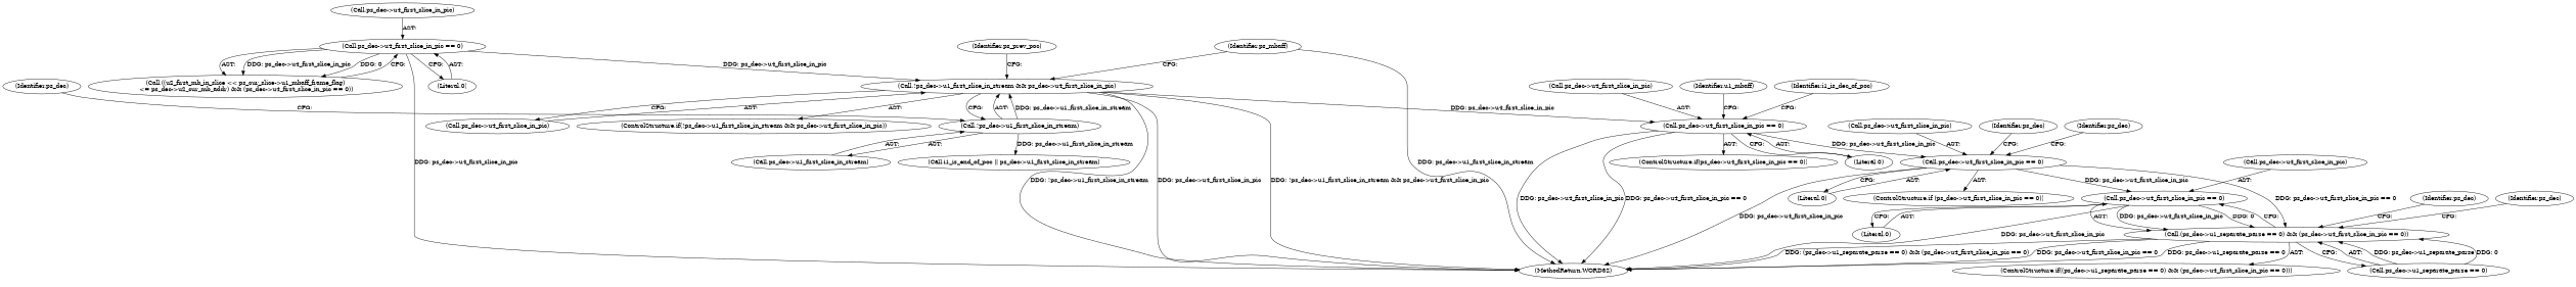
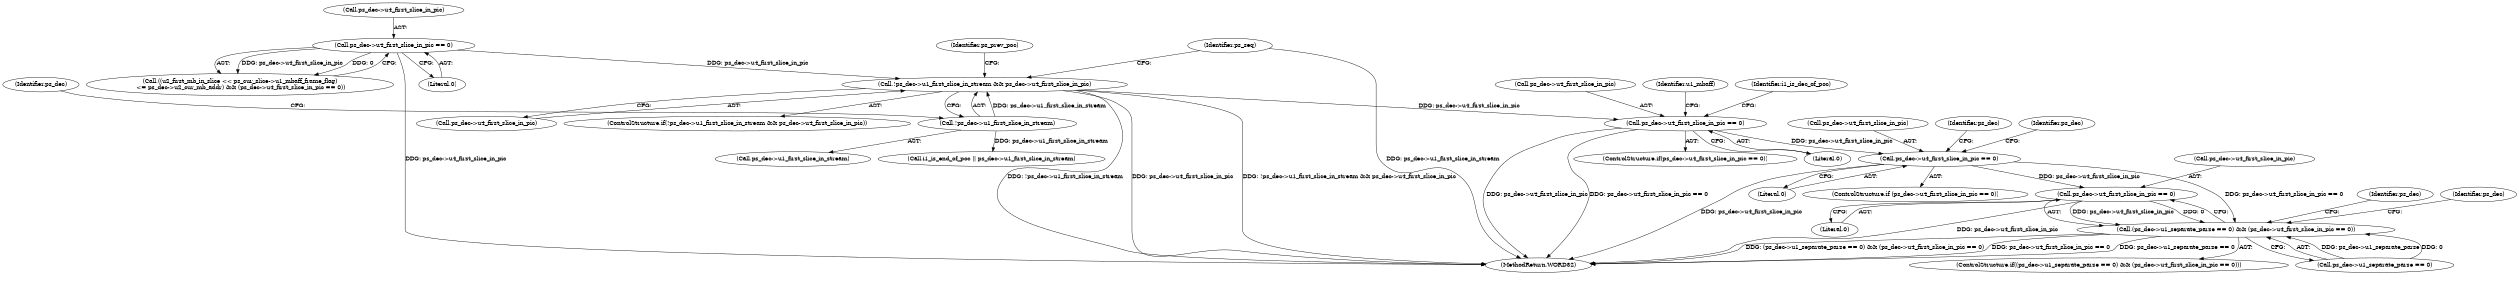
  digraph {
    n1 [label="(Call,ps_dec->u4_first_slice_in_pic == 0)"]
    n2 [label="(Call,(ps_dec->u1_separate_parse == 0) && (ps_dec->u4_first_slice_in_pic == 0))"]
    n3 [label="(Literal,0)"]
    n4 [label="(MethodReturn,WORD32)"]
    n5 [label="(ControlStructure,if((ps_dec->u1_separate_parse == 0) && (ps_dec->u4_first_slice_in_pic == 0)))"]
    n6 [label="(Call,ps_dec->u1_separate_parse == 0)"]
    n7 [label="(Call,ps_dec->u4_first_slice_in_pic == 0)"]
    n8 [label="(Literal,0)"]
    n9 [label="(ControlStructure,if (ps_dec->u4_first_slice_in_pic == 0))"]
    n10 [label="(Call,ps_dec->u4_first_slice_in_pic == 0)"]
    n11 [label="(ControlStructure,if(ps_dec->u4_first_slice_in_pic == 0))"]
    n12 [label="(Literal,0)"]
    n13 [label="(Call,!ps_dec->u1_first_slice_in_stream && ps_dec->u4_first_slice_in_pic)"]
    n14 [label="(Call,!ps_dec->u1_first_slice_in_stream)"]
    n15 [label="(Call,ps_dec->u4_first_slice_in_pic)"]
    n16 [label="(ControlStructure,if(!ps_dec->u1_first_slice_in_stream && ps_dec->u4_first_slice_in_pic))"]
    n17 [label="(Call,i1_is_end_of_poc || ps_dec->u1_first_slice_in_stream)"]
    n18 [label="(Call,ps_dec->u1_first_slice_in_stream)"]
    n19 [label="(Call,ps_dec->u4_first_slice_in_pic == 0)"]
    n20 [label="(Literal,0)"]
    n21 [label="(Call,((u2_first_mb_in_slice << ps_cur_slice->u1_mbaff_frame_flag)\n <= ps_dec->u2_cur_mb_addr) && (ps_dec->u4_first_slice_in_pic == 0))"]
    n22 [label="(Identifier,ps_prev_poc)"]
    n23 [label="(Call,ps_dec->u4_first_slice_in_pic)"]
    n24 [label="(Call,ps_dec->u4_first_slice_in_pic)"]
    n25 [label="(Call,ps_dec->u4_first_slice_in_pic)"]
    n26 [label="(Identifier,ps_dec)"]
-   n27 [label="(Identifier,ps_mbaff)"]
+   n27 [label="(Identifier,ps_seq)"]
    n28 [label="(Identifier,ps_dec)"]
    n29 [label="(Call,ps_dec->u4_first_slice_in_pic)"]
    n30 [label="(Identifier,ps_dec)"]
    n31 [label="(Identifier,ps_dec)"]
    n32 [label="(Identifier,u1_mbaff)"]
    n33 [label="(Identifier,ps_dec)"]
    n34 [label="(Identifier,i1_is_dec_of_poc)"]
    n1 -> n2 [label="AST: "]
    n1 -> n2 [label="DDG: ps_dec->u4_first_slice_in_pic"]
    n1 -> n2 [label="DDG: 0"]
    n1 -> n3 [label="CFG: "]
    n1 -> n4 [label="DDG: ps_dec->u4_first_slice_in_pic"]
    n2 -> n1 [label="CFG: "]
    n2 -> n4 [label="DDG: ps_dec->u1_separate_parse == 0"]
    n2 -> n4 [label="DDG: (ps_dec->u1_separate_parse == 0) && (ps_dec->u4_first_slice_in_pic == 0)"]
    n2 -> n4 [label="DDG: ps_dec->u4_first_slice_in_pic == 0"]
    n2 -> n5 [label="AST: "]
    n2 -> n6 [label="CFG: "]
    n3 -> n1 [label="AST: "]
    n6 -> n2 [label="AST: "]
    n6 -> n2 [label="DDG: ps_dec->u1_separate_parse"]
    n6 -> n2 [label="DDG: 0"]
    n7 -> n1 [label="DDG: ps_dec->u4_first_slice_in_pic"]
    n7 -> n2 [label="DDG: ps_dec->u4_first_slice_in_pic == 0"]
    n7 -> n4 [label="DDG: ps_dec->u4_first_slice_in_pic"]
    n7 -> n8 [label="CFG: "]
    n7 -> n9 [label="AST: "]
    n8 -> n7 [label="AST: "]
    n10 -> n4 [label="DDG: ps_dec->u4_first_slice_in_pic"]
    n10 -> n4 [label="DDG: ps_dec->u4_first_slice_in_pic == 0"]
    n10 -> n7 [label="DDG: ps_dec->u4_first_slice_in_pic"]
    n10 -> n11 [label="AST: "]
    n10 -> n12 [label="CFG: "]
    n12 -> n10 [label="AST: "]
    n13 -> n4 [label="DDG: !ps_dec->u1_first_slice_in_stream"]
    n13 -> n4 [label="DDG: ps_dec->u4_first_slice_in_pic"]
    n13 -> n4 [label="DDG: !ps_dec->u1_first_slice_in_stream && ps_dec->u4_first_slice_in_pic"]
    n13 -> n10 [label="DDG: ps_dec->u4_first_slice_in_pic"]
    n13 -> n14 [label="CFG: "]
    n13 -> n15 [label="CFG: "]
    n13 -> n16 [label="AST: "]
    n14 -> n13 [label="AST: "]
    n14 -> n13 [label="DDG: ps_dec->u1_first_slice_in_stream"]
    n14 -> n17 [label="DDG: ps_dec->u1_first_slice_in_stream"]
    n14 -> n18 [label="AST: "]
    n15 -> n13 [label="AST: "]
-   n18 -> n14 [label="AST: "]
    n19 -> n4 [label="DDG: ps_dec->u4_first_slice_in_pic"]
    n19 -> n13 [label="DDG: ps_dec->u4_first_slice_in_pic"]
    n19 -> n20 [label="CFG: "]
    n19 -> n21 [label="AST: "]
    n19 -> n21 [label="DDG: ps_dec->u4_first_slice_in_pic"]
    n19 -> n21 [label="DDG: 0"]
    n20 -> n19 [label="AST: "]
    n21 -> n19 [label="CFG: "]
    n22 -> n13 [label="CFG: "]
    n23 -> n19 [label="AST: "]
    n24 -> n10 [label="AST: "]
    n25 -> n7 [label="AST: "]
    n26 -> n2 [label="CFG: "]
    n27 -> n4 [label="DDG: ps_dec->u1_first_slice_in_stream"]
    n27 -> n13 [label="CFG: "]
    n28 -> n2 [label="CFG: "]
    n29 -> n1 [label="AST: "]
    n30 -> n7 [label="CFG: "]
    n31 -> n14 [label="CFG: "]
    n32 -> n10 [label="CFG: "]
    n33 -> n7 [label="CFG: "]
    n34 -> n10 [label="CFG: "]
  }
